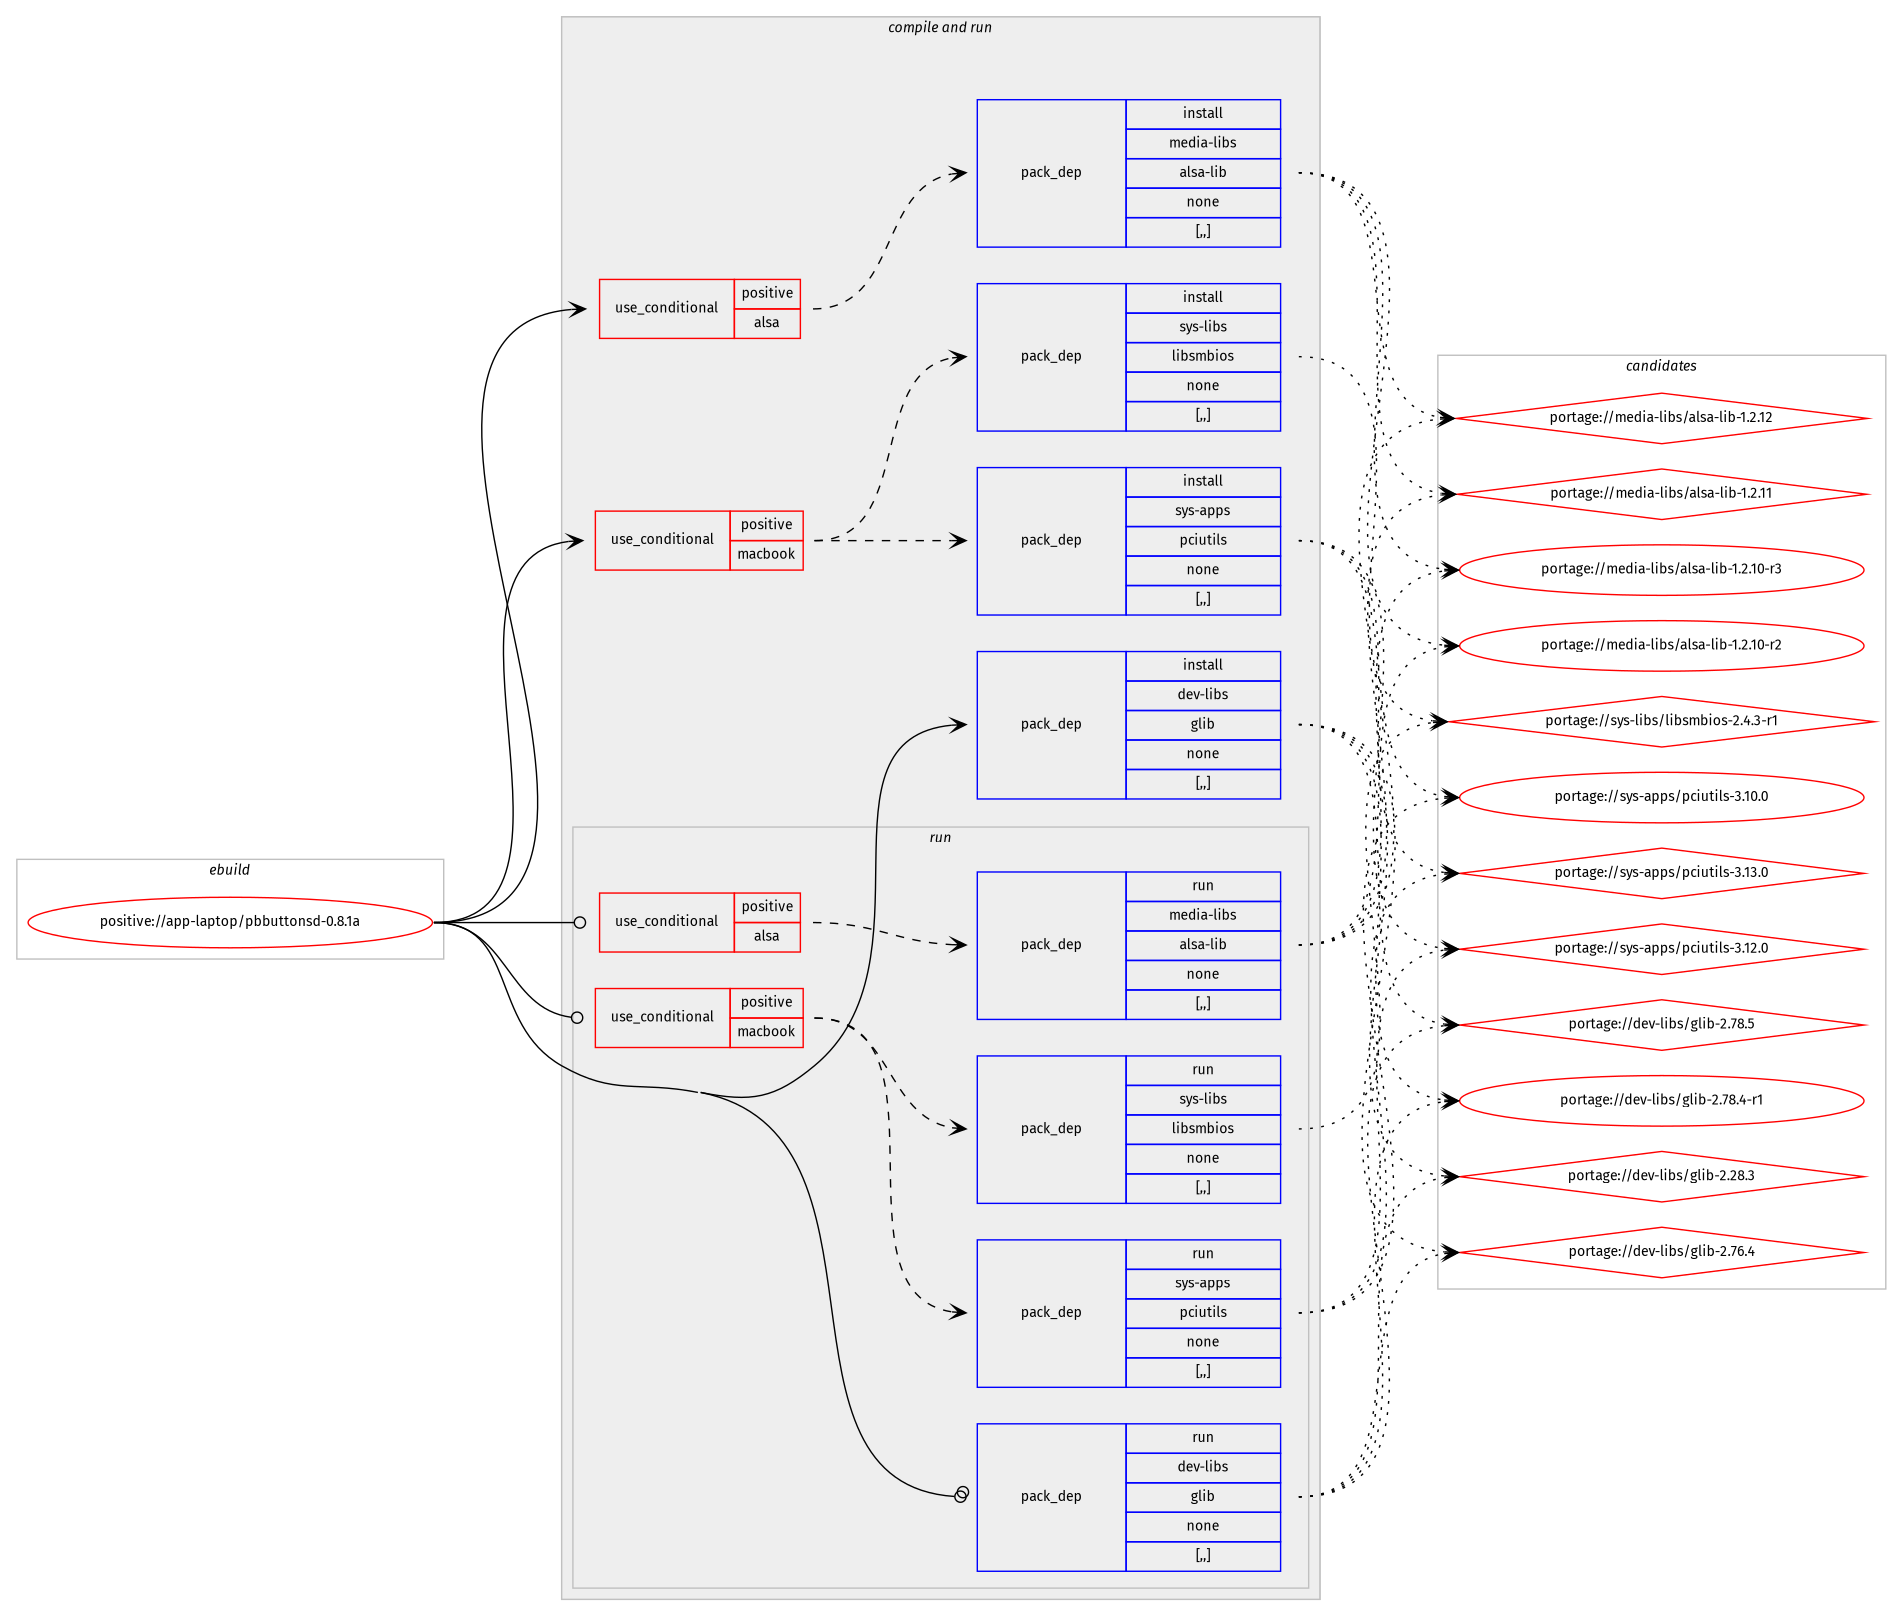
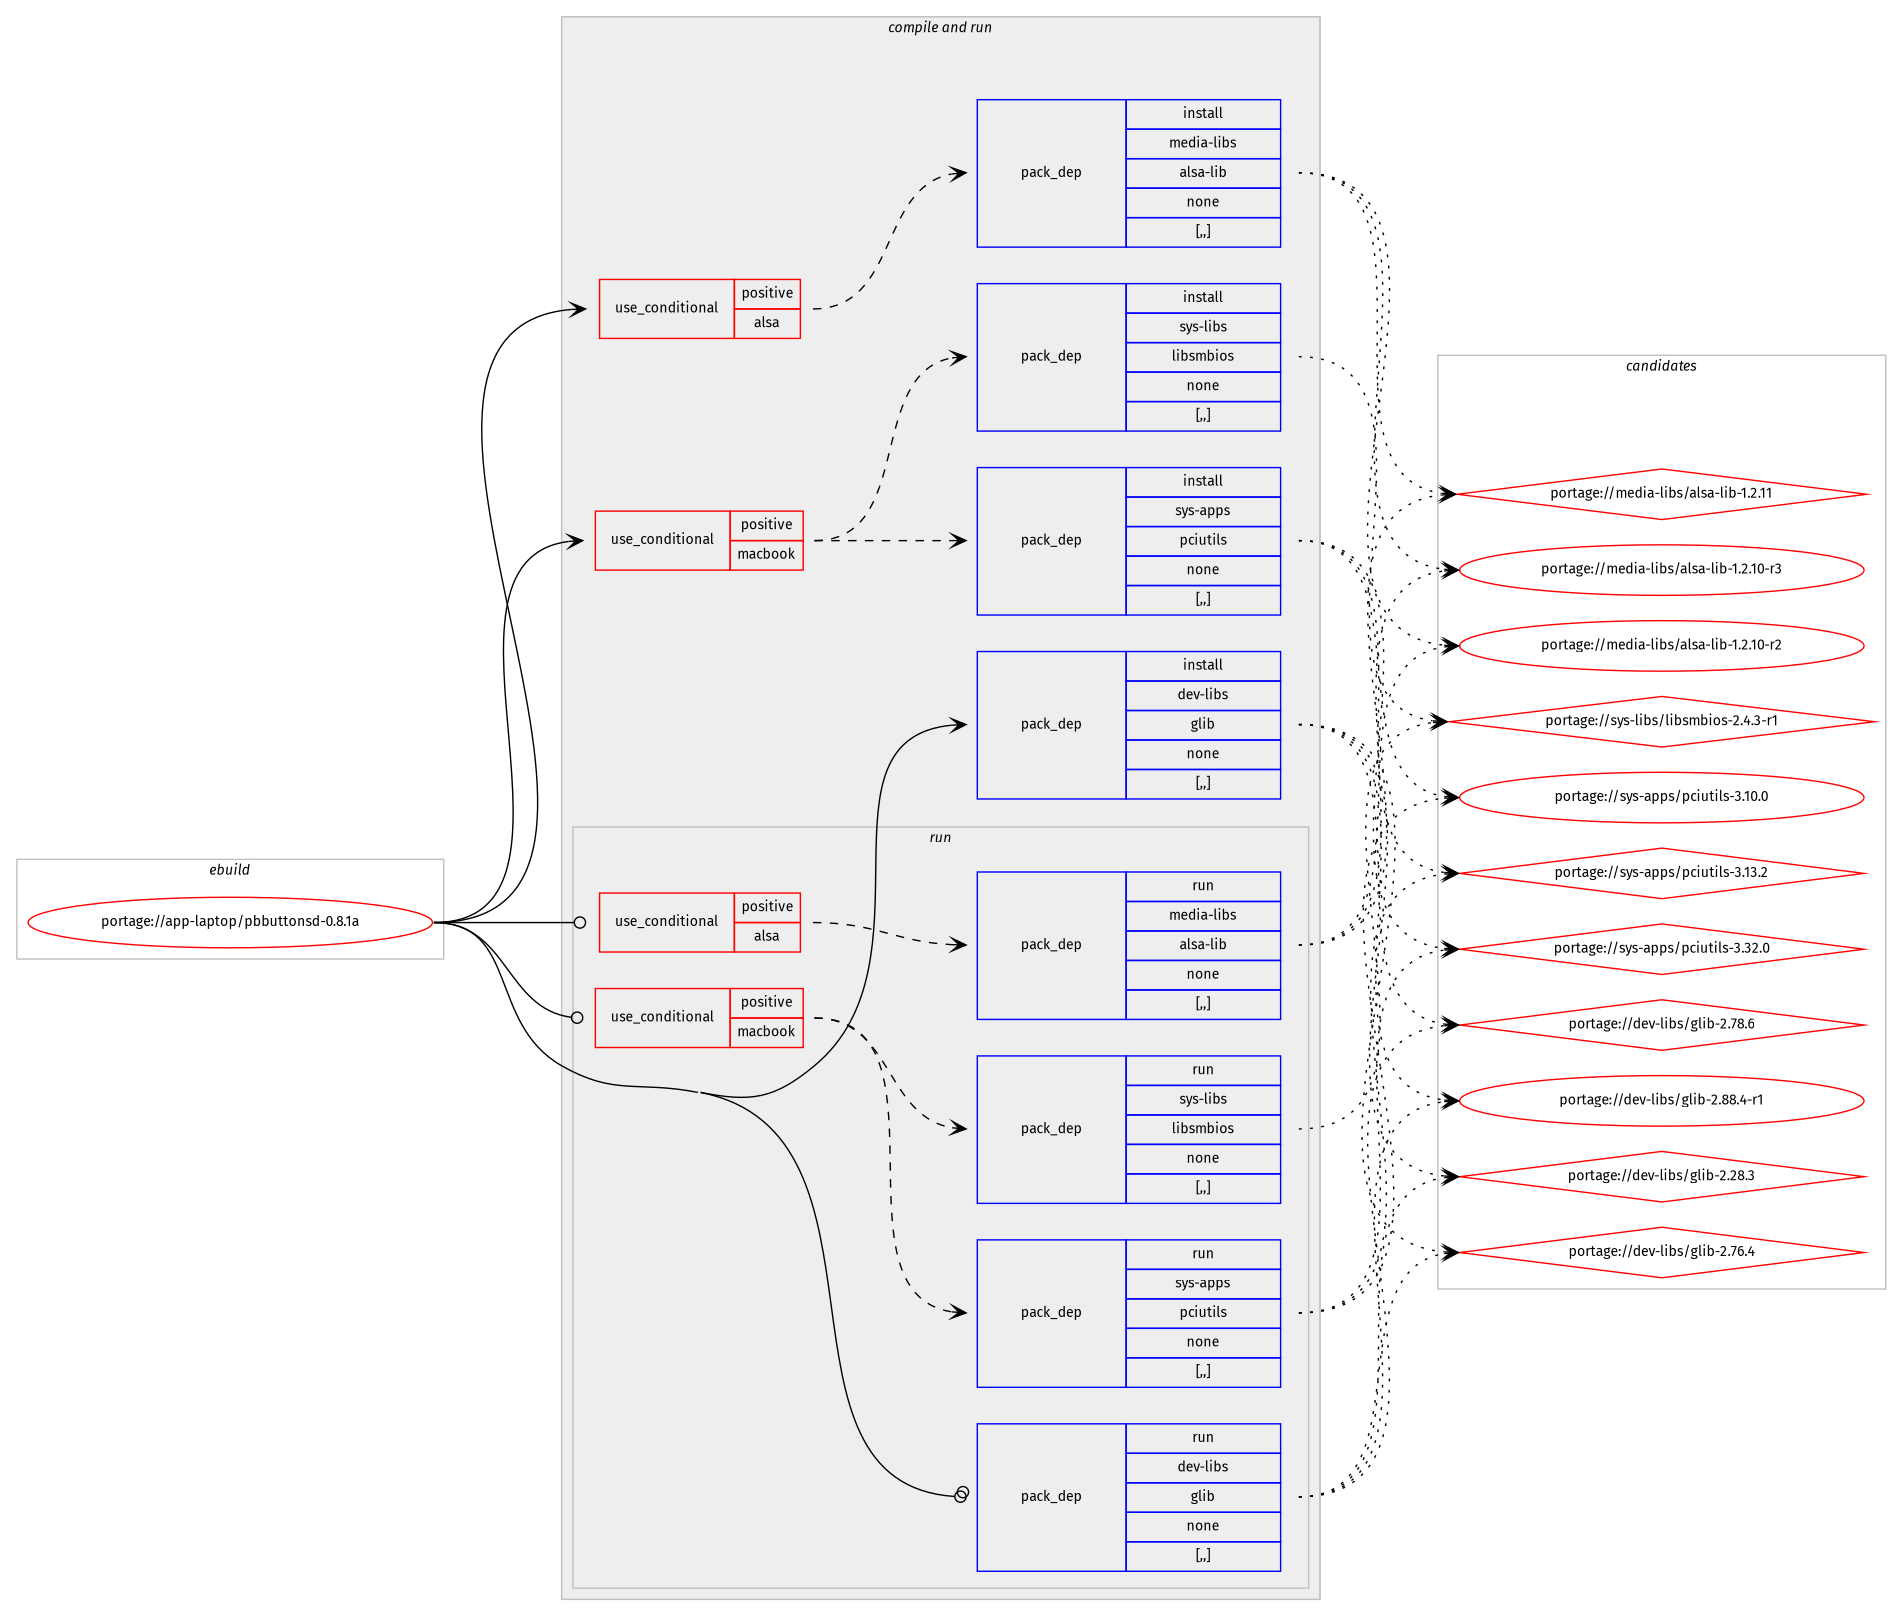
  digraph {
    compound=true
    concentrate=true
    fontname="Fira Sans"
    fontsize=10
    newrank=true
    rankdir=LR
    ranksep=1.5
    node [color=red fontname="Fira Sans" fontsize=10 shape=none]
    edge [arrowhead=vee fontname="Fira Sans" headport=w style=dotted tailport=e weight=100]
-   n1 [label="positive://app-laptop/pbbuttonsd-0.8.1a" shape=ellipse width=4]
+   n1 [label="portage://app-laptop/pbbuttonsd-0.8.1a" shape=ellipse width=4]
    n2 [color=blue label=<<TABLE BORDER="0" CELLBORDER="1" CELLSPACING="0" CELLPADDING="4" WIDTH="220"><TR><TD ROWSPAN="6" CELLPADDING="30">pack_dep</TD></TR><TR><TD WIDTH="110">install</TD></TR><TR><TD>media-libs</TD></TR><TR><TD>alsa-lib</TD></TR><TR><TD>none</TD></TR><TR><TD>[,,]</TD></TR></TABLE>>]
    n3 [label=<<TABLE BORDER="0" CELLBORDER="1" CELLSPACING="0" CELLPADDING="4"><TR><TD ROWSPAN="3" CELLPADDING="10">use_conditional</TD></TR><TR><TD>positive</TD></TR><TR><TD>alsa</TD></TR></TABLE>>]
    n4 [color=blue label=<<TABLE BORDER="0" CELLBORDER="1" CELLSPACING="0" CELLPADDING="4" WIDTH="220"><TR><TD ROWSPAN="6" CELLPADDING="30">pack_dep</TD></TR><TR><TD WIDTH="110">install</TD></TR><TR><TD>sys-apps</TD></TR><TR><TD>pciutils</TD></TR><TR><TD>none</TD></TR><TR><TD>[,,]</TD></TR></TABLE>>]
    n5 [color=blue label=<<TABLE BORDER="0" CELLBORDER="1" CELLSPACING="0" CELLPADDING="4" WIDTH="220"><TR><TD ROWSPAN="6" CELLPADDING="30">pack_dep</TD></TR><TR><TD WIDTH="110">install</TD></TR><TR><TD>sys-libs</TD></TR><TR><TD>libsmbios</TD></TR><TR><TD>none</TD></TR><TR><TD>[,,]</TD></TR></TABLE>>]
    n6 [label=<<TABLE BORDER="0" CELLBORDER="1" CELLSPACING="0" CELLPADDING="4"><TR><TD ROWSPAN="3" CELLPADDING="10">use_conditional</TD></TR><TR><TD>positive</TD></TR><TR><TD>macbook</TD></TR></TABLE>>]
    n7 [color=blue label=<<TABLE BORDER="0" CELLBORDER="1" CELLSPACING="0" CELLPADDING="4" WIDTH="220"><TR><TD ROWSPAN="6" CELLPADDING="30">pack_dep</TD></TR><TR><TD WIDTH="110">install</TD></TR><TR><TD>dev-libs</TD></TR><TR><TD>glib</TD></TR><TR><TD>none</TD></TR><TR><TD>[,,]</TD></TR></TABLE>>]
    n8 [color=blue label=<<TABLE BORDER="0" CELLBORDER="1" CELLSPACING="0" CELLPADDING="4" WIDTH="220"><TR><TD ROWSPAN="6" CELLPADDING="30">pack_dep</TD></TR><TR><TD WIDTH="110">run</TD></TR><TR><TD>media-libs</TD></TR><TR><TD>alsa-lib</TD></TR><TR><TD>none</TD></TR><TR><TD>[,,]</TD></TR></TABLE>>]
    n9 [label=<<TABLE BORDER="0" CELLBORDER="1" CELLSPACING="0" CELLPADDING="4"><TR><TD ROWSPAN="3" CELLPADDING="10">use_conditional</TD></TR><TR><TD>positive</TD></TR><TR><TD>alsa</TD></TR></TABLE>>]
    n10 [color=blue label=<<TABLE BORDER="0" CELLBORDER="1" CELLSPACING="0" CELLPADDING="4" WIDTH="220"><TR><TD ROWSPAN="6" CELLPADDING="30">pack_dep</TD></TR><TR><TD WIDTH="110">run</TD></TR><TR><TD>sys-apps</TD></TR><TR><TD>pciutils</TD></TR><TR><TD>none</TD></TR><TR><TD>[,,]</TD></TR></TABLE>>]
    n11 [color=blue label=<<TABLE BORDER="0" CELLBORDER="1" CELLSPACING="0" CELLPADDING="4" WIDTH="220"><TR><TD ROWSPAN="6" CELLPADDING="30">pack_dep</TD></TR><TR><TD WIDTH="110">run</TD></TR><TR><TD>sys-libs</TD></TR><TR><TD>libsmbios</TD></TR><TR><TD>none</TD></TR><TR><TD>[,,]</TD></TR></TABLE>>]
    n12 [label=<<TABLE BORDER="0" CELLBORDER="1" CELLSPACING="0" CELLPADDING="4"><TR><TD ROWSPAN="3" CELLPADDING="10">use_conditional</TD></TR><TR><TD>positive</TD></TR><TR><TD>macbook</TD></TR></TABLE>>]
    n13 [color=blue label=<<TABLE BORDER="0" CELLBORDER="1" CELLSPACING="0" CELLPADDING="4" WIDTH="220"><TR><TD ROWSPAN="6" CELLPADDING="30">pack_dep</TD></TR><TR><TD WIDTH="110">run</TD></TR><TR><TD>dev-libs</TD></TR><TR><TD>glib</TD></TR><TR><TD>none</TD></TR><TR><TD>[,,]</TD></TR></TABLE>>]
-   n14 [label="portage://media-libs/alsa-lib-1.2.12" shape=diamond width=4]
    n15 [label="portage://media-libs/alsa-lib-1.2.11" shape=diamond width=4]
    n16 [label="portage://media-libs/alsa-lib-1.2.10-r3" shape=ellipse width=4]
    n17 [label="portage://media-libs/alsa-lib-1.2.10-r2" shape=ellipse width=4]
-   n18 [label="portage://sys-apps/pciutils-3.13.0" shape=diamond width=4]
-   n19 [label="portage://sys-apps/pciutils-3.12.0" shape=diamond width=4]
+   n18 [label="portage://sys-apps/pciutils-3.13.2" shape=diamond width=4]
+   n19 [label="portage://sys-apps/pciutils-3.32.0" shape=diamond width=4]
    n20 [label="portage://sys-apps/pciutils-3.10.0" shape=ellipse width=4]
    n21 [label="portage://sys-libs/libsmbios-2.4.3-r1" shape=diamond width=4]
-   n22 [label="portage://dev-libs/glib-2.78.5" shape=diamond width=4]
-   n23 [label="portage://dev-libs/glib-2.78.4-r1" shape=ellipse width=4]
+   n22 [label="portage://dev-libs/glib-2.78.6" shape=diamond width=4]
+   n23 [label="portage://dev-libs/glib-2.88.4-r1" shape=ellipse width=4]
    n24 [label="portage://dev-libs/glib-2.28.3" shape=diamond width=4]
    n25 [label="portage://dev-libs/glib-2.76.4" shape=diamond width=4]
    subgraph cluster_1 {
      color=gray
      label=<<i>ebuild</i>>
      n1
    }
    subgraph cluster_2 {
      color=gray
      label=<<i>dependencies</i>>
      subgraph cluster_3 {
        color=gray
        fillcolor="#eeeeee"
        label=<<i>compile</i>>
        style=filled
        subgraph sub_4 {
          color=gray
          fillcolor="#eeeeee"
          label=<<i>compile</i>>
          style=filled
          n3
          subgraph sub_5 {
            color=gray
            fillcolor="#eeeeee"
            label=<<i>compile</i>>
            style=filled
            n2
          }
        }
        subgraph sub_6 {
          color=gray
          fillcolor="#eeeeee"
          label=<<i>compile</i>>
          style=filled
          n6
          subgraph sub_7 {
            color=gray
            fillcolor="#eeeeee"
            label=<<i>compile</i>>
            style=filled
            n4
          }
          subgraph sub_8 {
            color=gray
            fillcolor="#eeeeee"
            label=<<i>compile</i>>
            style=filled
            n5
          }
        }
        subgraph sub_9 {
          color=gray
          fillcolor="#eeeeee"
          label=<<i>compile</i>>
          style=filled
          n7
        }
      }
      subgraph cluster_10 {
        color=gray
        fillcolor="#eeeeee"
        label=<<i>compile and run</i>>
        style=filled
      }
      subgraph cluster_11 {
        color=gray
        fillcolor="#eeeeee"
        label=<<i>run</i>>
        style=filled
        subgraph sub_12 {
          color=gray
          fillcolor="#eeeeee"
          label=<<i>run</i>>
          style=filled
          n9
          subgraph sub_13 {
            color=gray
            fillcolor="#eeeeee"
            label=<<i>run</i>>
            style=filled
            n8
          }
        }
        subgraph sub_14 {
          color=gray
          fillcolor="#eeeeee"
          label=<<i>run</i>>
          style=filled
          n12
          subgraph sub_15 {
            color=gray
            fillcolor="#eeeeee"
            label=<<i>run</i>>
            style=filled
            n10
          }
          subgraph sub_16 {
            color=gray
            fillcolor="#eeeeee"
            label=<<i>run</i>>
            style=filled
            n11
          }
        }
        subgraph sub_17 {
          color=gray
          fillcolor="#eeeeee"
          label=<<i>run</i>>
          style=filled
          n13
        }
      }
    }
    subgraph cluster_18 {
      color=gray
      label=<<i>candidates</i>>
      rank=same
      subgraph sub_19 {
        color=black
        label=<<i>candidates</i>>
        nodesep=1
        rank=same
-       n14
        n15
        n16
        n17
      }
      subgraph sub_20 {
        color=black
        label=<<i>candidates</i>>
        nodesep=1
        rank=same
        n18
        n19
        n20
      }
      subgraph sub_21 {
        color=black
        label=<<i>candidates</i>>
        nodesep=1
        rank=same
-       n14
        n15
        n16
        n17
      }
      subgraph sub_22 {
        color=black
        label=<<i>candidates</i>>
        nodesep=1
        rank=same
        n21
      }
      subgraph sub_23 {
        color=black
        label=<<i>candidates</i>>
        nodesep=1
        rank=same
        n22
        n23
        n24
        n25
      }
      subgraph sub_24 {
        color=black
        label=<<i>candidates</i>>
        nodesep=1
        rank=same
        n18
        n19
        n20
      }
      subgraph sub_25 {
        color=black
        label=<<i>candidates</i>>
        nodesep=1
        rank=same
        n21
      }
      subgraph sub_26 {
        color=black
        label=<<i>candidates</i>>
        nodesep=1
        rank=same
        n22
        n23
        n24
        n25
      }
    }
    n1 -> n3 [style=solid weight=20]
    n1 -> n6 [style=solid weight=20]
    n1 -> n7 [style=solid weight=20]
    n1 -> n9 [arrowhead=odot style=solid weight=20]
    n1 -> n12 [arrowhead=odot style=solid weight=20]
    n1 -> n13 [arrowhead=odot style=solid weight=20]
-   n2 -> n14
    n2 -> n15
    n2 -> n16
    n2 -> n17
    n3 -> n2 [style=dashed weight=20]
    n4 -> n18
    n4 -> n19
    n4 -> n20
    n5 -> n21
    n6 -> n4 [style=dashed weight=20]
    n6 -> n5 [style=dashed weight=20]
    n7 -> n22
    n7 -> n23
    n7 -> n24
    n7 -> n25
-   n8 -> n14
    n8 -> n15
    n8 -> n16
    n8 -> n17
    n9 -> n8 [style=dashed weight=20]
    n10 -> n18
    n10 -> n19
    n10 -> n20
    n11 -> n21
    n12 -> n10 [style=dashed weight=20]
    n12 -> n11 [style=dashed weight=20]
    n13 -> n22
    n13 -> n23
    n13 -> n24
    n13 -> n25
  }
